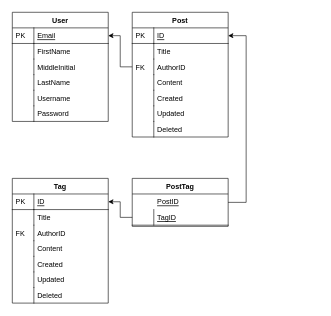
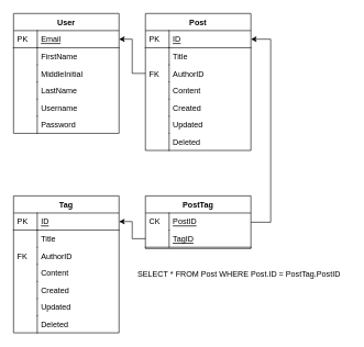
  <mxCell id="0" />
  <mxCell id="1" parent="0" />
  <mxCell id="2" value="" style="edgeStyle=orthogonalEdgeStyle;rounded=0;orthogonalLoop=1;jettySize=auto;html=1;entryX=1;entryY=0.5;entryDx=0;entryDy=0;" edge="1" parent="1" source="4" target="38"><mxGeometry relative="1" as="geometry"><mxPoint x="300" y="218" as="targetPoint" /><Array as="points"><mxPoint x="410" y="337" /><mxPoint x="410" y="59" /></Array></mxGeometry></mxCell>
  <mxCell id="3" value="" style="edgeStyle=orthogonalEdgeStyle;rounded=0;orthogonalLoop=1;jettySize=auto;html=1;exitX=0;exitY=0.5;exitDx=0;exitDy=0;" edge="1" parent="1" source="7" target="10"><mxGeometry relative="1" as="geometry" /></mxCell>
  <mxCell id="4" value="PostTag" style="swimlane;fontStyle=1;childLayout=stackLayout;horizontal=1;startSize=26;horizontalStack=0;resizeParent=1;resizeLast=0;collapsible=1;marginBottom=0;rounded=0;shadow=0;strokeWidth=1;" vertex="1" parent="1"><mxGeometry x="220" y="297" width="160" height="80" as="geometry"><mxRectangle x="20" y="80" width="160" height="26" as="alternateBounds" /></mxGeometry></mxCell>
  <mxCell id="5" value="PostID" style="shape=partialRectangle;top=0;left=0;right=0;bottom=1;align=left;verticalAlign=top;fillColor=none;spacingLeft=40;spacingRight=4;overflow=hidden;rotatable=0;points=[[0,0.5],[1,0.5]];portConstraint=eastwest;dropTarget=0;rounded=0;shadow=0;strokeWidth=1;fontStyle=4;strokeColor=none;" vertex="1" parent="4"><mxGeometry y="26" width="160" height="26" as="geometry" /></mxCell>
+ <mxCell id="6" value="CK" style="shape=partialRectangle;top=0;left=0;bottom=0;fillColor=none;align=left;verticalAlign=top;spacingLeft=4;spacingRight=4;overflow=hidden;rotatable=0;points=[];portConstraint=eastwest;part=1;" vertex="1" connectable="0" parent="5"><mxGeometry width="36" height="26" as="geometry" /></mxCell>
  <mxCell id="7" value="TagID" style="shape=partialRectangle;top=0;left=0;right=0;bottom=1;align=left;verticalAlign=top;fillColor=none;spacingLeft=40;spacingRight=4;overflow=hidden;rotatable=0;points=[[0,0.5],[1,0.5]];portConstraint=eastwest;dropTarget=0;rounded=0;shadow=0;strokeWidth=1;fontStyle=4" vertex="1" parent="4"><mxGeometry y="52" width="160" height="26" as="geometry" /></mxCell>
  <mxCell id="8" value="" style="shape=partialRectangle;top=0;left=0;bottom=0;fillColor=none;align=left;verticalAlign=top;spacingLeft=4;spacingRight=4;overflow=hidden;rotatable=0;points=[];portConstraint=eastwest;part=1;" vertex="1" connectable="0" parent="7"><mxGeometry width="36" height="26" as="geometry" /></mxCell>
  <mxCell id="9" value="Tag" style="swimlane;fontStyle=1;childLayout=stackLayout;horizontal=1;startSize=26;horizontalStack=0;resizeParent=1;resizeLast=0;collapsible=1;marginBottom=0;rounded=0;shadow=0;strokeWidth=1;" vertex="1" parent="1"><mxGeometry x="20" y="297" width="160" height="208" as="geometry"><mxRectangle x="20" y="80" width="160" height="26" as="alternateBounds" /></mxGeometry></mxCell>
  <mxCell id="10" value="ID" style="shape=partialRectangle;top=0;left=0;right=0;bottom=1;align=left;verticalAlign=top;fillColor=none;spacingLeft=40;spacingRight=4;overflow=hidden;rotatable=0;points=[[0,0.5],[1,0.5]];portConstraint=eastwest;dropTarget=0;rounded=0;shadow=0;strokeWidth=1;fontStyle=4" vertex="1" parent="9"><mxGeometry y="26" width="160" height="26" as="geometry" /></mxCell>
  <mxCell id="11" value="PK" style="shape=partialRectangle;top=0;left=0;bottom=0;fillColor=none;align=left;verticalAlign=top;spacingLeft=4;spacingRight=4;overflow=hidden;rotatable=0;points=[];portConstraint=eastwest;part=1;" vertex="1" connectable="0" parent="10"><mxGeometry width="36" height="26" as="geometry" /></mxCell>
  <mxCell id="12" value="Title" style="shape=partialRectangle;top=0;left=0;right=0;bottom=0;align=left;verticalAlign=top;fillColor=none;spacingLeft=40;spacingRight=4;overflow=hidden;rotatable=0;points=[[0,0.5],[1,0.5]];portConstraint=eastwest;dropTarget=0;rounded=0;shadow=0;strokeWidth=1;" vertex="1" parent="9"><mxGeometry y="52" width="160" height="26" as="geometry" /></mxCell>
  <mxCell id="13" value="" style="shape=partialRectangle;top=0;left=0;bottom=0;fillColor=none;align=left;verticalAlign=top;spacingLeft=4;spacingRight=4;overflow=hidden;rotatable=0;points=[];portConstraint=eastwest;part=1;" vertex="1" connectable="0" parent="12"><mxGeometry width="36" height="26" as="geometry" /></mxCell>
  <mxCell id="14" value="AuthorID" style="shape=partialRectangle;top=0;left=0;right=0;bottom=0;align=left;verticalAlign=top;fillColor=none;spacingLeft=40;spacingRight=4;overflow=hidden;rotatable=0;points=[[0,0.5],[1,0.5]];portConstraint=eastwest;dropTarget=0;rounded=0;shadow=0;strokeWidth=1;" vertex="1" parent="9"><mxGeometry y="78" width="160" height="26" as="geometry" /></mxCell>
  <mxCell id="15" value="FK" style="shape=partialRectangle;top=0;left=0;bottom=0;fillColor=none;align=left;verticalAlign=top;spacingLeft=4;spacingRight=4;overflow=hidden;rotatable=0;points=[];portConstraint=eastwest;part=1;" vertex="1" connectable="0" parent="14"><mxGeometry width="36" height="26" as="geometry" /></mxCell>
  <mxCell id="16" value="Content" style="shape=partialRectangle;top=0;left=0;right=0;bottom=0;align=left;verticalAlign=top;fillColor=none;spacingLeft=40;spacingRight=4;overflow=hidden;rotatable=0;points=[[0,0.5],[1,0.5]];portConstraint=eastwest;dropTarget=0;rounded=0;shadow=0;strokeWidth=1;" vertex="1" parent="9"><mxGeometry y="104" width="160" height="26" as="geometry" /></mxCell>
  <mxCell id="17" value="" style="shape=partialRectangle;top=0;left=0;bottom=0;fillColor=none;align=left;verticalAlign=top;spacingLeft=4;spacingRight=4;overflow=hidden;rotatable=0;points=[];portConstraint=eastwest;part=1;" vertex="1" connectable="0" parent="16"><mxGeometry width="36" height="26" as="geometry" /></mxCell>
  <mxCell id="18" value="Created" style="shape=partialRectangle;top=0;left=0;right=0;bottom=0;align=left;verticalAlign=top;fillColor=none;spacingLeft=40;spacingRight=4;overflow=hidden;rotatable=0;points=[[0,0.5],[1,0.5]];portConstraint=eastwest;dropTarget=0;rounded=0;shadow=0;strokeWidth=1;" vertex="1" parent="9"><mxGeometry y="130" width="160" height="26" as="geometry" /></mxCell>
  <mxCell id="19" value="" style="shape=partialRectangle;top=0;left=0;bottom=0;fillColor=none;align=left;verticalAlign=top;spacingLeft=4;spacingRight=4;overflow=hidden;rotatable=0;points=[];portConstraint=eastwest;part=1;" vertex="1" connectable="0" parent="18"><mxGeometry width="36" height="26" as="geometry" /></mxCell>
  <mxCell id="20" value="Updated" style="shape=partialRectangle;top=0;left=0;right=0;bottom=0;align=left;verticalAlign=top;fillColor=none;spacingLeft=40;spacingRight=4;overflow=hidden;rotatable=0;points=[[0,0.5],[1,0.5]];portConstraint=eastwest;dropTarget=0;rounded=0;shadow=0;strokeWidth=1;" vertex="1" parent="9"><mxGeometry y="156" width="160" height="26" as="geometry" /></mxCell>
  <mxCell id="21" value="" style="shape=partialRectangle;top=0;left=0;bottom=0;fillColor=none;align=left;verticalAlign=top;spacingLeft=4;spacingRight=4;overflow=hidden;rotatable=0;points=[];portConstraint=eastwest;part=1;" vertex="1" connectable="0" parent="20"><mxGeometry width="36" height="26" as="geometry" /></mxCell>
  <mxCell id="22" value="Deleted" style="shape=partialRectangle;top=0;left=0;right=0;bottom=0;align=left;verticalAlign=top;fillColor=none;spacingLeft=40;spacingRight=4;overflow=hidden;rotatable=0;points=[[0,0.5],[1,0.5]];portConstraint=eastwest;dropTarget=0;rounded=0;shadow=0;strokeWidth=1;" vertex="1" parent="9"><mxGeometry y="182" width="160" height="26" as="geometry" /></mxCell>
  <mxCell id="23" value="" style="shape=partialRectangle;top=0;left=0;bottom=0;fillColor=none;align=left;verticalAlign=top;spacingLeft=4;spacingRight=4;overflow=hidden;rotatable=0;points=[];portConstraint=eastwest;part=1;" vertex="1" connectable="0" parent="22"><mxGeometry width="36" height="26" as="geometry" /></mxCell>
  <mxCell id="24" value="User" style="swimlane;fontStyle=1;childLayout=stackLayout;horizontal=1;startSize=26;horizontalStack=0;resizeParent=1;resizeLast=0;collapsible=1;marginBottom=0;rounded=0;shadow=0;strokeWidth=1;" parent="1" vertex="1"><mxGeometry x="20" y="20" width="160" height="182" as="geometry"><mxRectangle x="20" y="80" width="160" height="26" as="alternateBounds" /></mxGeometry></mxCell>
  <mxCell id="25" value="Email" style="shape=partialRectangle;top=0;left=0;right=0;bottom=1;align=left;verticalAlign=top;fillColor=none;spacingLeft=40;spacingRight=4;overflow=hidden;rotatable=0;points=[[0,0.5],[1,0.5]];portConstraint=eastwest;dropTarget=0;rounded=0;shadow=0;strokeWidth=1;fontStyle=4" parent="24" vertex="1"><mxGeometry y="26" width="160" height="26" as="geometry" /></mxCell>
  <mxCell id="26" value="PK" style="shape=partialRectangle;top=0;left=0;bottom=0;fillColor=none;align=left;verticalAlign=top;spacingLeft=4;spacingRight=4;overflow=hidden;rotatable=0;points=[];portConstraint=eastwest;part=1;" parent="25" vertex="1" connectable="0"><mxGeometry width="36" height="26" as="geometry" /></mxCell>
  <mxCell id="27" value="FirstName" style="shape=partialRectangle;top=0;left=0;right=0;bottom=0;align=left;verticalAlign=top;fillColor=none;spacingLeft=40;spacingRight=4;overflow=hidden;rotatable=0;points=[[0,0.5],[1,0.5]];portConstraint=eastwest;dropTarget=0;rounded=0;shadow=0;strokeWidth=1;" parent="24" vertex="1"><mxGeometry y="52" width="160" height="26" as="geometry" /></mxCell>
  <mxCell id="28" value="" style="shape=partialRectangle;top=0;left=0;bottom=0;fillColor=none;align=left;verticalAlign=top;spacingLeft=4;spacingRight=4;overflow=hidden;rotatable=0;points=[];portConstraint=eastwest;part=1;" parent="27" vertex="1" connectable="0"><mxGeometry width="36" height="26" as="geometry" /></mxCell>
  <mxCell id="29" value="MiddleInitial" style="shape=partialRectangle;top=0;left=0;right=0;bottom=0;align=left;verticalAlign=top;fillColor=none;spacingLeft=40;spacingRight=4;overflow=hidden;rotatable=0;points=[[0,0.5],[1,0.5]];portConstraint=eastwest;dropTarget=0;rounded=0;shadow=0;strokeWidth=1;" parent="24" vertex="1"><mxGeometry y="78" width="160" height="26" as="geometry" /></mxCell>
  <mxCell id="30" value="" style="shape=partialRectangle;top=0;left=0;bottom=0;fillColor=none;align=left;verticalAlign=top;spacingLeft=4;spacingRight=4;overflow=hidden;rotatable=0;points=[];portConstraint=eastwest;part=1;" parent="29" vertex="1" connectable="0"><mxGeometry width="36" height="26" as="geometry" /></mxCell>
  <mxCell id="31" value="LastName" style="shape=partialRectangle;top=0;left=0;right=0;bottom=0;align=left;verticalAlign=top;fillColor=none;spacingLeft=40;spacingRight=4;overflow=hidden;rotatable=0;points=[[0,0.5],[1,0.5]];portConstraint=eastwest;dropTarget=0;rounded=0;shadow=0;strokeWidth=1;" parent="24" vertex="1"><mxGeometry y="104" width="160" height="26" as="geometry" /></mxCell>
  <mxCell id="32" value="" style="shape=partialRectangle;top=0;left=0;bottom=0;fillColor=none;align=left;verticalAlign=top;spacingLeft=4;spacingRight=4;overflow=hidden;rotatable=0;points=[];portConstraint=eastwest;part=1;" parent="31" vertex="1" connectable="0"><mxGeometry width="36" height="26" as="geometry" /></mxCell>
  <mxCell id="33" value="Username" style="shape=partialRectangle;top=0;left=0;right=0;bottom=0;align=left;verticalAlign=top;fillColor=none;spacingLeft=40;spacingRight=4;overflow=hidden;rotatable=0;points=[[0,0.5],[1,0.5]];portConstraint=eastwest;dropTarget=0;rounded=0;shadow=0;strokeWidth=1;" parent="24" vertex="1"><mxGeometry y="130" width="160" height="26" as="geometry" /></mxCell>
  <mxCell id="34" value="" style="shape=partialRectangle;top=0;left=0;bottom=0;fillColor=none;align=left;verticalAlign=top;spacingLeft=4;spacingRight=4;overflow=hidden;rotatable=0;points=[];portConstraint=eastwest;part=1;" parent="33" vertex="1" connectable="0"><mxGeometry width="36" height="26" as="geometry" /></mxCell>
  <mxCell id="35" value="Password" style="shape=partialRectangle;top=0;left=0;right=0;bottom=0;align=left;verticalAlign=top;fillColor=none;spacingLeft=40;spacingRight=4;overflow=hidden;rotatable=0;points=[[0,0.5],[1,0.5]];portConstraint=eastwest;dropTarget=0;rounded=0;shadow=0;strokeWidth=1;" parent="24" vertex="1"><mxGeometry y="156" width="160" height="26" as="geometry" /></mxCell>
  <mxCell id="36" value="" style="shape=partialRectangle;top=0;left=0;bottom=0;fillColor=none;align=left;verticalAlign=top;spacingLeft=4;spacingRight=4;overflow=hidden;rotatable=0;points=[];portConstraint=eastwest;part=1;" parent="35" vertex="1" connectable="0"><mxGeometry width="36" height="26" as="geometry" /></mxCell>
  <mxCell id="37" value="Post" style="swimlane;fontStyle=1;childLayout=stackLayout;horizontal=1;startSize=26;horizontalStack=0;resizeParent=1;resizeLast=0;collapsible=1;marginBottom=0;rounded=0;shadow=0;strokeWidth=1;" parent="1" vertex="1"><mxGeometry x="220" y="20" width="160" height="208" as="geometry"><mxRectangle x="20" y="80" width="160" height="26" as="alternateBounds" /></mxGeometry></mxCell>
  <mxCell id="38" value="ID" style="shape=partialRectangle;top=0;left=0;right=0;bottom=1;align=left;verticalAlign=top;fillColor=none;spacingLeft=40;spacingRight=4;overflow=hidden;rotatable=0;points=[[0,0.5],[1,0.5]];portConstraint=eastwest;dropTarget=0;rounded=0;shadow=0;strokeWidth=1;fontStyle=4" parent="37" vertex="1"><mxGeometry y="26" width="160" height="26" as="geometry" /></mxCell>
  <mxCell id="39" value="PK" style="shape=partialRectangle;top=0;left=0;bottom=0;fillColor=none;align=left;verticalAlign=top;spacingLeft=4;spacingRight=4;overflow=hidden;rotatable=0;points=[];portConstraint=eastwest;part=1;" parent="38" vertex="1" connectable="0"><mxGeometry width="36" height="26" as="geometry" /></mxCell>
  <mxCell id="40" value="Title" style="shape=partialRectangle;top=0;left=0;right=0;bottom=0;align=left;verticalAlign=top;fillColor=none;spacingLeft=40;spacingRight=4;overflow=hidden;rotatable=0;points=[[0,0.5],[1,0.5]];portConstraint=eastwest;dropTarget=0;rounded=0;shadow=0;strokeWidth=1;" parent="37" vertex="1"><mxGeometry y="52" width="160" height="26" as="geometry" /></mxCell>
  <mxCell id="41" value="" style="shape=partialRectangle;top=0;left=0;bottom=0;fillColor=none;align=left;verticalAlign=top;spacingLeft=4;spacingRight=4;overflow=hidden;rotatable=0;points=[];portConstraint=eastwest;part=1;" parent="40" vertex="1" connectable="0"><mxGeometry width="36" height="26" as="geometry" /></mxCell>
  <mxCell id="42" value="AuthorID" style="shape=partialRectangle;top=0;left=0;right=0;bottom=0;align=left;verticalAlign=top;fillColor=none;spacingLeft=40;spacingRight=4;overflow=hidden;rotatable=0;points=[[0,0.5],[1,0.5]];portConstraint=eastwest;dropTarget=0;rounded=0;shadow=0;strokeWidth=1;" parent="37" vertex="1"><mxGeometry y="78" width="160" height="26" as="geometry" /></mxCell>
  <mxCell id="43" value="FK" style="shape=partialRectangle;top=0;left=0;bottom=0;fillColor=none;align=left;verticalAlign=top;spacingLeft=4;spacingRight=4;overflow=hidden;rotatable=0;points=[];portConstraint=eastwest;part=1;" parent="42" vertex="1" connectable="0"><mxGeometry width="36" height="26" as="geometry" /></mxCell>
  <mxCell id="44" value="Content" style="shape=partialRectangle;top=0;left=0;right=0;bottom=0;align=left;verticalAlign=top;fillColor=none;spacingLeft=40;spacingRight=4;overflow=hidden;rotatable=0;points=[[0,0.5],[1,0.5]];portConstraint=eastwest;dropTarget=0;rounded=0;shadow=0;strokeWidth=1;" parent="37" vertex="1"><mxGeometry y="104" width="160" height="26" as="geometry" /></mxCell>
  <mxCell id="45" value="" style="shape=partialRectangle;top=0;left=0;bottom=0;fillColor=none;align=left;verticalAlign=top;spacingLeft=4;spacingRight=4;overflow=hidden;rotatable=0;points=[];portConstraint=eastwest;part=1;" parent="44" vertex="1" connectable="0"><mxGeometry width="36" height="26" as="geometry" /></mxCell>
  <mxCell id="46" value="Created" style="shape=partialRectangle;top=0;left=0;right=0;bottom=0;align=left;verticalAlign=top;fillColor=none;spacingLeft=40;spacingRight=4;overflow=hidden;rotatable=0;points=[[0,0.5],[1,0.5]];portConstraint=eastwest;dropTarget=0;rounded=0;shadow=0;strokeWidth=1;" parent="37" vertex="1"><mxGeometry y="130" width="160" height="26" as="geometry" /></mxCell>
  <mxCell id="47" value="" style="shape=partialRectangle;top=0;left=0;bottom=0;fillColor=none;align=left;verticalAlign=top;spacingLeft=4;spacingRight=4;overflow=hidden;rotatable=0;points=[];portConstraint=eastwest;part=1;" parent="46" vertex="1" connectable="0"><mxGeometry width="36" height="26" as="geometry" /></mxCell>
  <mxCell id="48" value="Updated" style="shape=partialRectangle;top=0;left=0;right=0;bottom=0;align=left;verticalAlign=top;fillColor=none;spacingLeft=40;spacingRight=4;overflow=hidden;rotatable=0;points=[[0,0.5],[1,0.5]];portConstraint=eastwest;dropTarget=0;rounded=0;shadow=0;strokeWidth=1;" vertex="1" parent="37"><mxGeometry y="156" width="160" height="26" as="geometry" /></mxCell>
  <mxCell id="49" value="" style="shape=partialRectangle;top=0;left=0;bottom=0;fillColor=none;align=left;verticalAlign=top;spacingLeft=4;spacingRight=4;overflow=hidden;rotatable=0;points=[];portConstraint=eastwest;part=1;" vertex="1" connectable="0" parent="48"><mxGeometry width="36" height="26" as="geometry" /></mxCell>
  <mxCell id="50" value="Deleted" style="shape=partialRectangle;top=0;left=0;right=0;bottom=0;align=left;verticalAlign=top;fillColor=none;spacingLeft=40;spacingRight=4;overflow=hidden;rotatable=0;points=[[0,0.5],[1,0.5]];portConstraint=eastwest;dropTarget=0;rounded=0;shadow=0;strokeWidth=1;" vertex="1" parent="37"><mxGeometry y="182" width="160" height="26" as="geometry" /></mxCell>
  <mxCell id="51" value="" style="shape=partialRectangle;top=0;left=0;bottom=0;fillColor=none;align=left;verticalAlign=top;spacingLeft=4;spacingRight=4;overflow=hidden;rotatable=0;points=[];portConstraint=eastwest;part=1;" vertex="1" connectable="0" parent="50"><mxGeometry width="36" height="26" as="geometry" /></mxCell>
  <mxCell id="52" value="" style="edgeStyle=orthogonalEdgeStyle;rounded=0;orthogonalLoop=1;jettySize=auto;html=1;entryX=1;entryY=0.5;entryDx=0;entryDy=0;" edge="1" parent="1" source="42" target="25"><mxGeometry relative="1" as="geometry" /></mxCell>
+ <mxCell id="53" value="SELECT * FROM Post WHERE Post.ID = PostTag.PostID&amp;nbsp;&amp;nbsp;" style="text;html=1;align=center;verticalAlign=middle;resizable=0;points=[];autosize=1;" vertex="1" parent="1"><mxGeometry x="200" y="407" width="330" height="20" as="geometry" /></mxCell>
